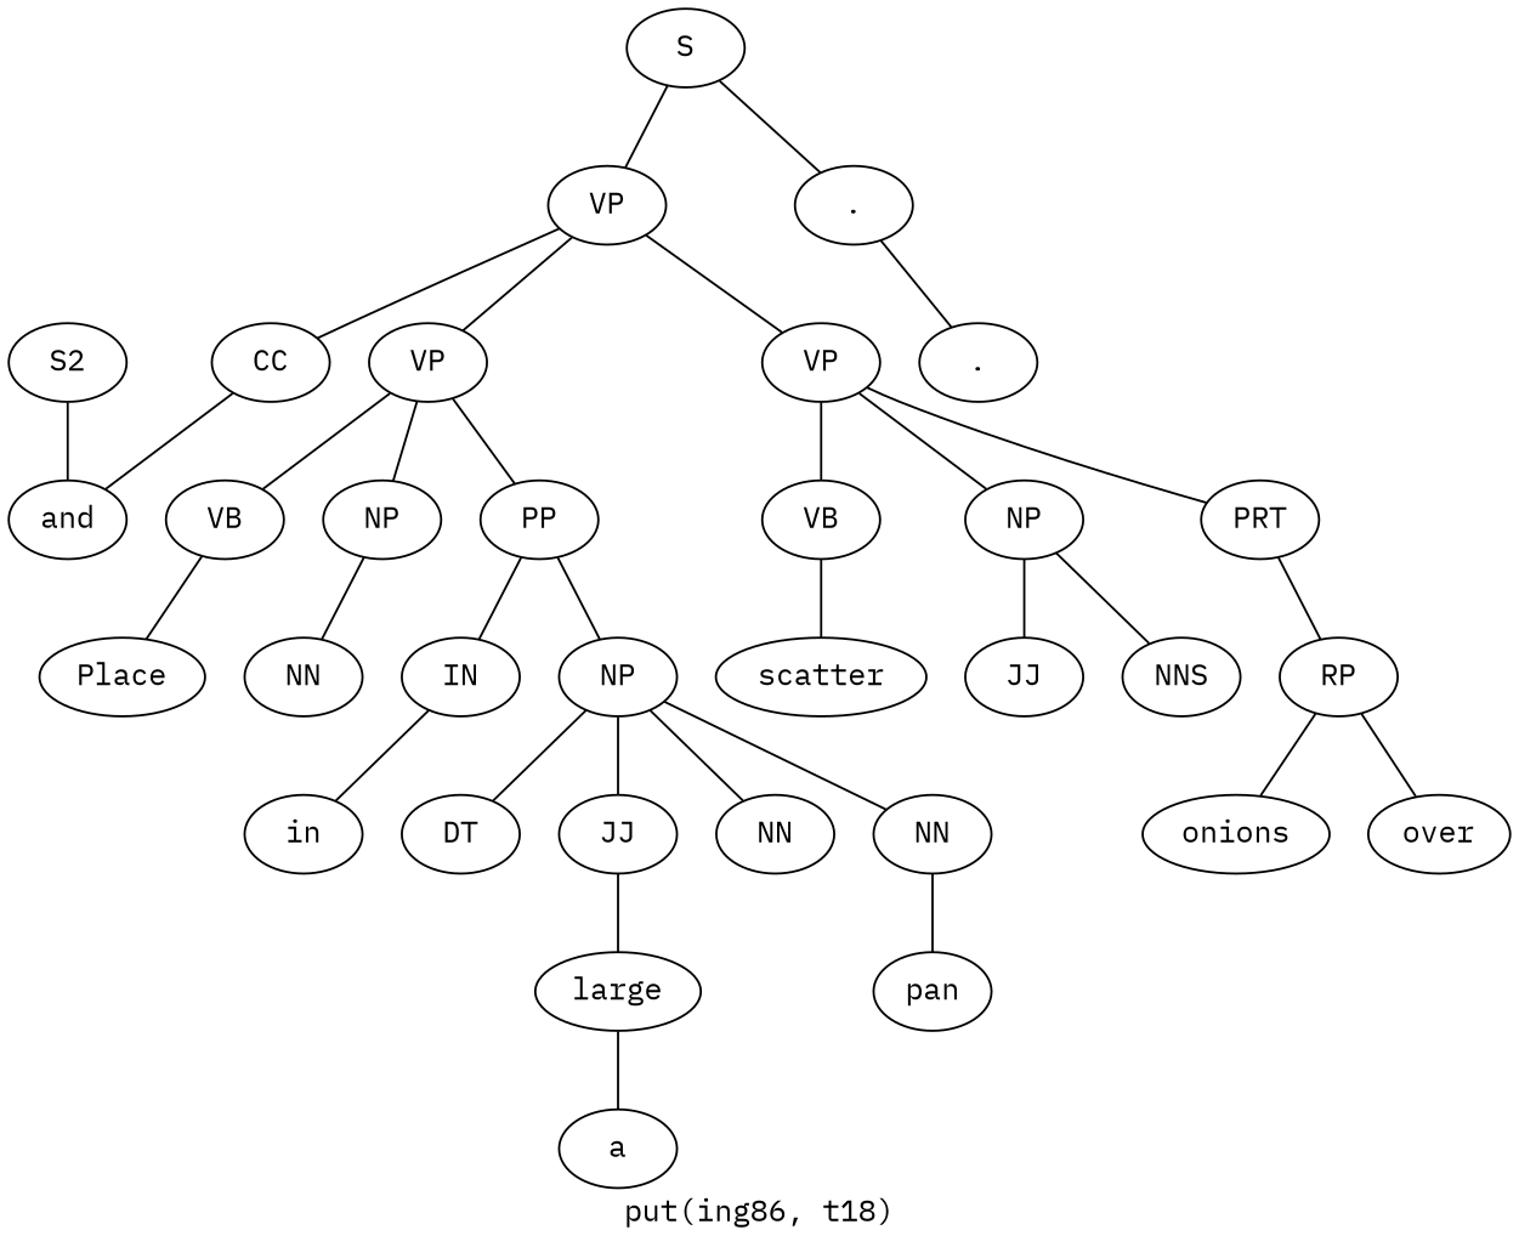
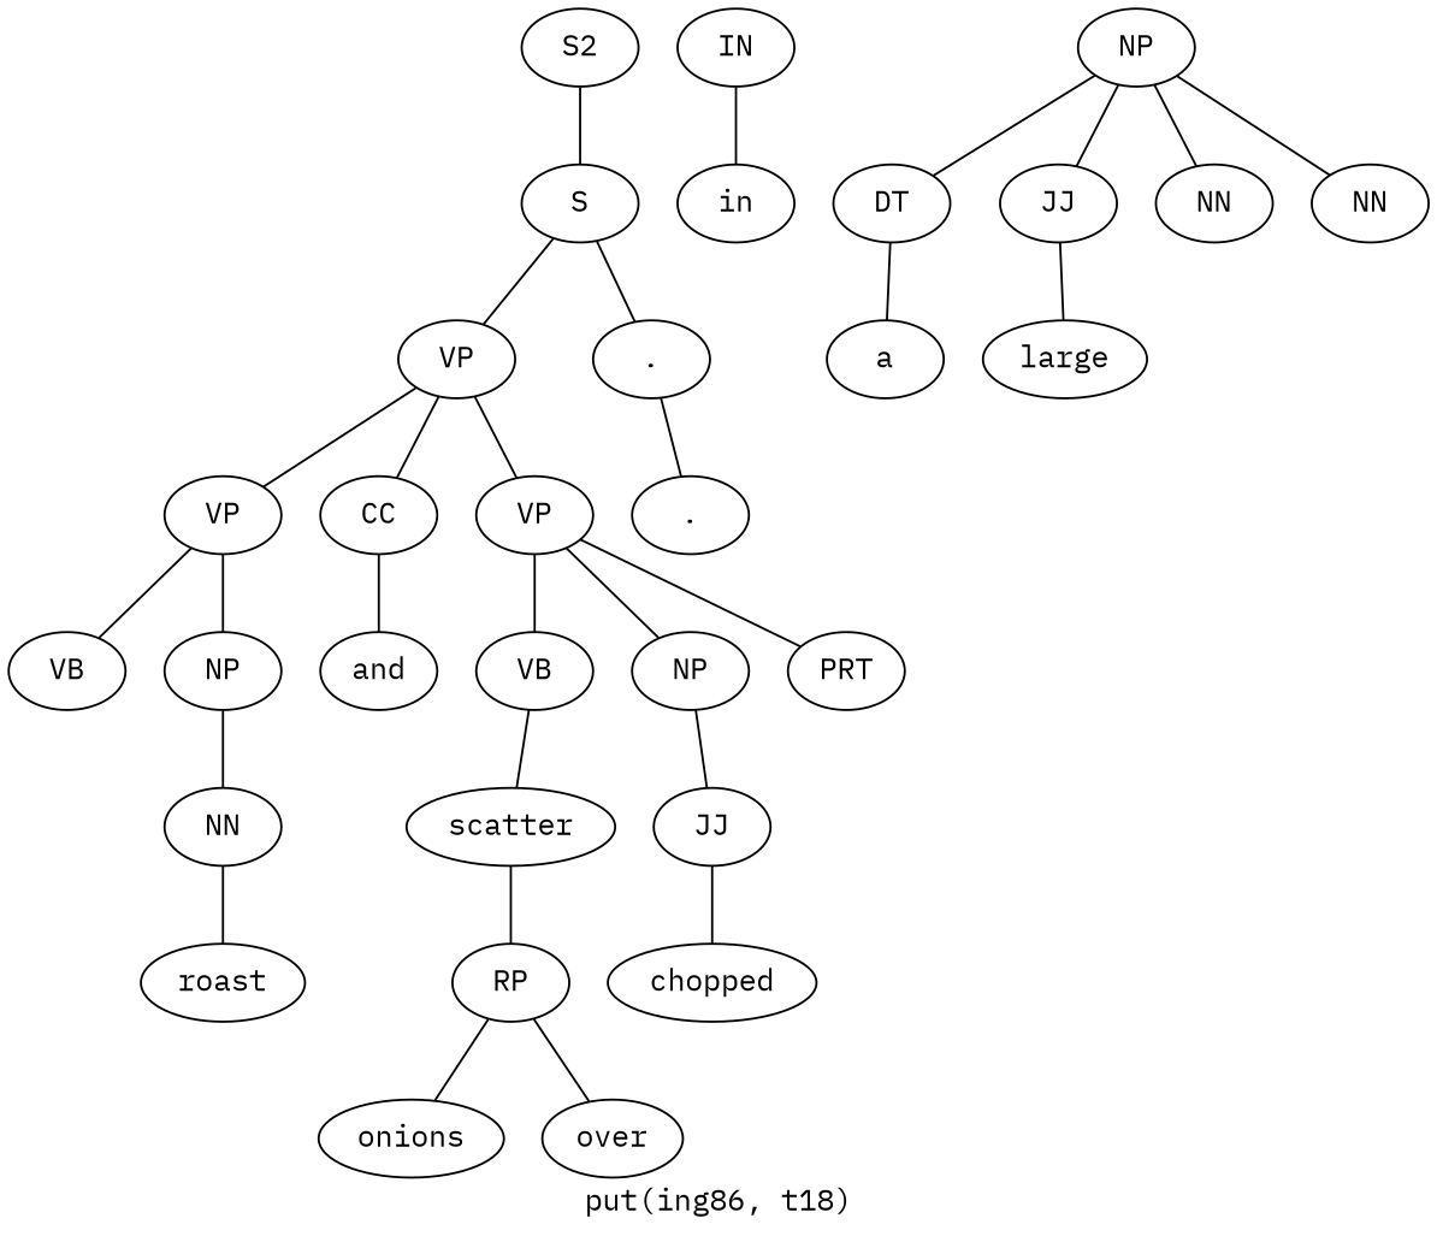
  graph {
    fontname="IBM Plex Mono"
    label="put(ing86, t18)"
    node [fontname="IBM Plex Mono"]
    edge [fontname="IBM Plex Mono"]
    n1 [label=S2]
    n2 [label=S]
    n3 [label=VP]
    n4 [label="."]
    n5 [label=VP]
    n6 [label=CC]
    n7 [label=VP]
    n8 [label="."]
    n9 [label=VB]
    n10 [label=NP]
-   n11 [label=PP]
    n12 [label=and]
    n13 [label=VB]
    n14 [label=NP]
    n15 [label=PRT]
-   n16 [label=Place]
    n17 [label=NN]
    n18 [label=IN]
    n19 [label=NP]
+   n20 [label=roast]
    n21 [label=in]
    n22 [label=DT]
    n23 [label=JJ]
    n24 [label=NN]
    n25 [label=NN]
    n26 [label=a]
    n27 [label=large]
-   n28 [label=pan]
    n29 [label=scatter]
    n30 [label=JJ]
-   n31 [label=NNS]
    n32 [label=RP]
+   n33 [label=chopped]
    n34 [label=onions]
    n35 [label=over]
-   n1 -- n12
+   n1 -- n2
    n2 -- n3
    n2 -- n4
    n3 -- n5
    n3 -- n6
    n3 -- n7
    n4 -- n8
    n5 -- n9
    n5 -- n10
-   n5 -- n11
    n6 -- n12
    n7 -- n13
    n7 -- n14
    n7 -- n15
-   n9 -- n16
    n10 -- n17
-   n11 -- n18
-   n11 -- n19
    n13 -- n29
    n14 -- n30
-   n14 -- n31
-   n15 -- n32
+   n29 -- n32
+   n17 -- n20
    n18 -- n21
    n19 -- n22
    n19 -- n23
    n19 -- n24
    n19 -- n25
-   n27 -- n26
+   n22 -- n26
    n23 -- n27
-   n25 -- n28
+   n30 -- n33
    n32 -- n34
    n32 -- n35
  }
